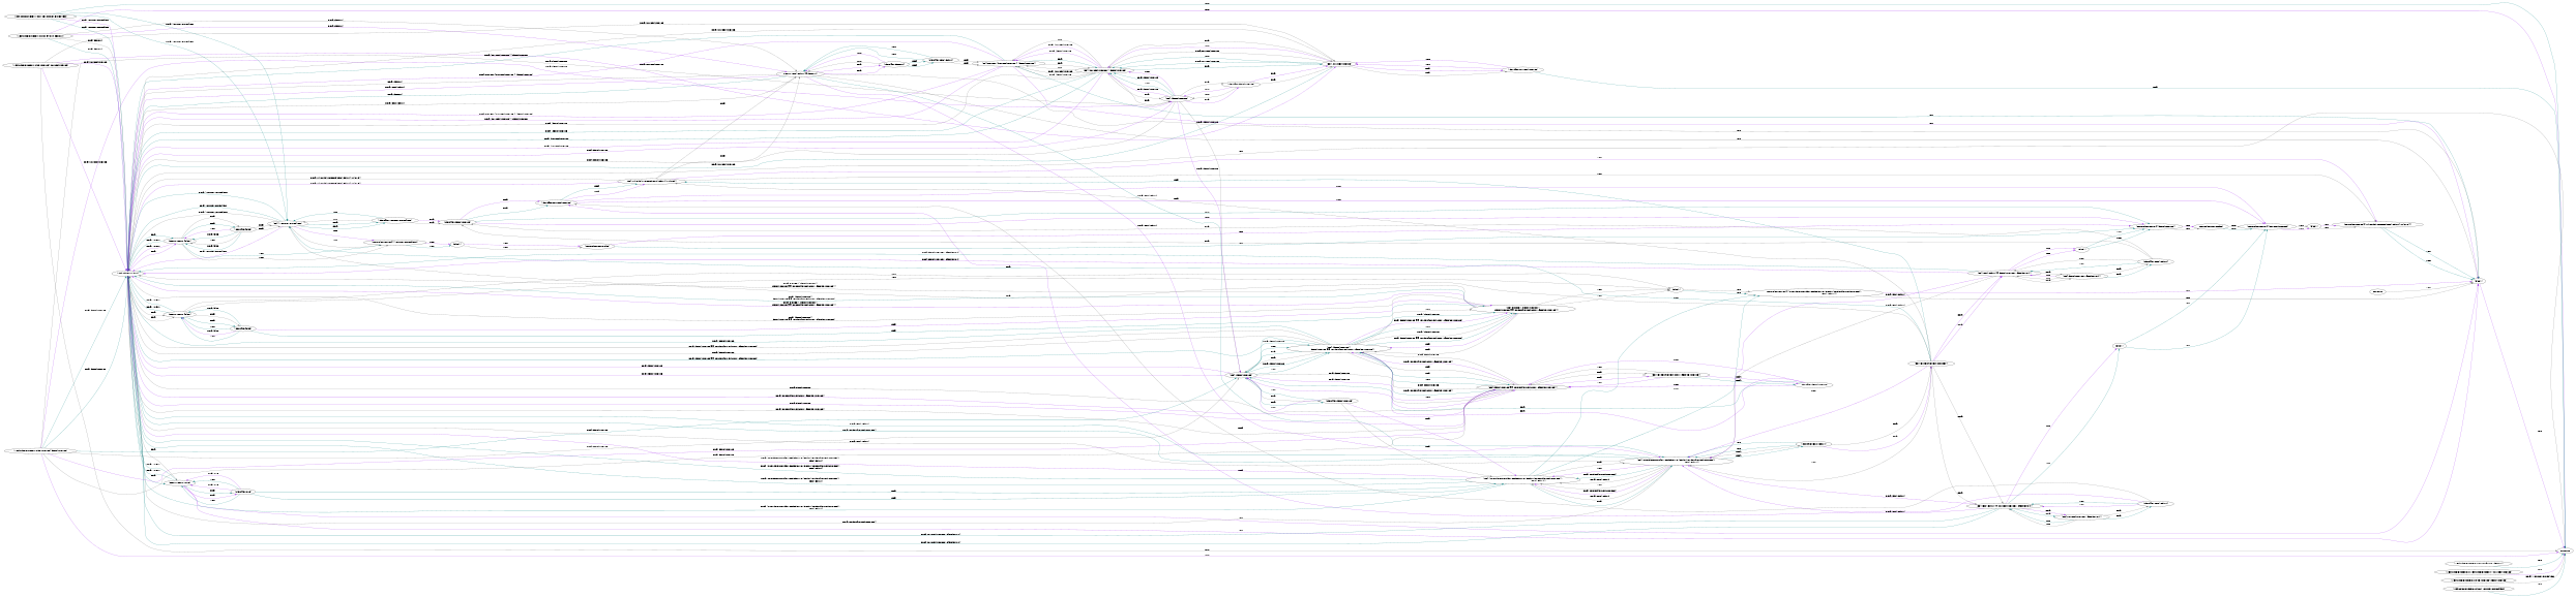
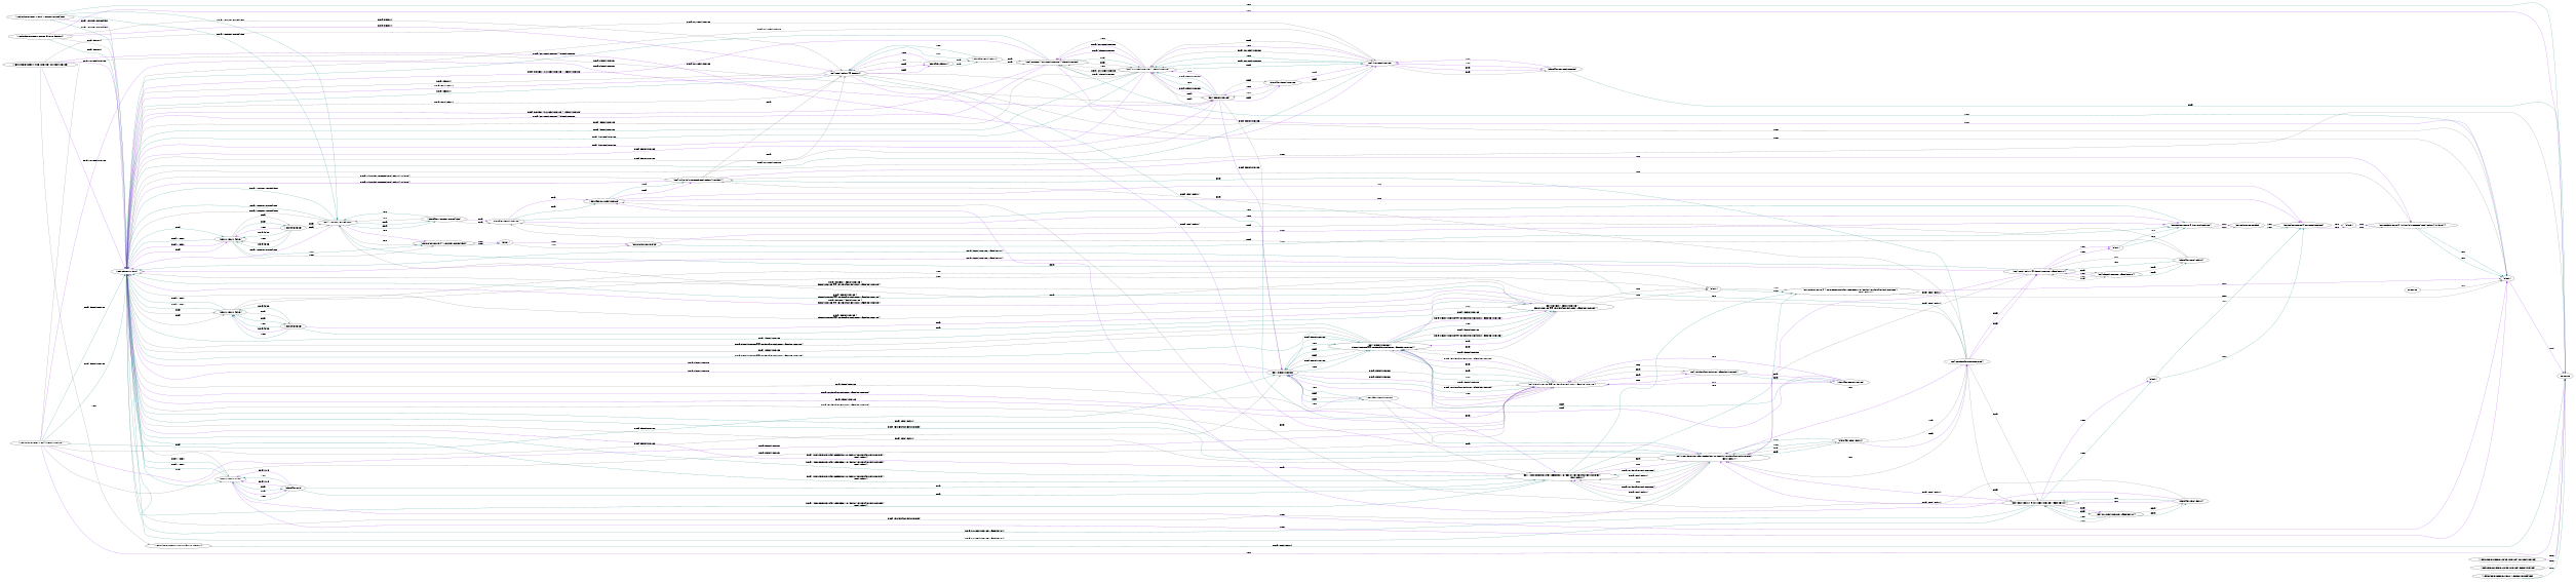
  digraph {
    fontname="DejaVu Sans"
    rankdir=LR
    node [fontname="DejaVu Sans"]
    edge [color=teal fontname="DejaVu Sans"]
    n1 [label="(MethodReturn,bool)"]
    n2 [label="(Return,return false;)"]
    n3 [label="(Return,return false;)"]
    n4 [label="(Return,return true;)"]
    1000100
    n6 [label="(ControlStructure,if (!was_server_redirect))"]
    n7 [label="(Identifier,false)"]
    n8 [label="(Block,)"]
    n9 [label="(Identifier,false)"]
    n10 [label="(Block,)"]
    n11 [label="(Identifier,true)"]
    n12 [label="(Block,)"]
    n13 [label="(ControlStructure,if (source_instance))"]
    n14 [label="(Block,)"]
    n15 [label="(ControlStructure,if (url::Origin::Create(resolved_url).unique()))"]
    n16 [label="(Identifier,source_instance)"]
-   n17 [label="(Call,url::Origin::Create(resolved_url).unique())"]
-   n18 [label="(Return,resolved_url = dest_url)"]
+   n17 [label="(Call,url::Origin::Create(resolved_url).render())"]
+   n18 [label="(Call,resolved_url = dest_url)"]
    n19 [label="(Call,source_instance->GetSiteURL())"]
    n20 [label="(Call,resolved_url = source_instance->GetSiteURL())"]
    n21 [label="(Identifier,resolved_url)"]
    n22 [label="(Call,IsRendererTransferNeededForNavigation(render_frame_host_.get(),\n                                             resolved_url))"]
    n23 [label="(Call,!IsRendererTransferNeededForNavigation(render_frame_host_.get(),\n                                             resolved_url))"]
    n24 [label="(Identifier,resolved_url)"]
-   n25 [label="(ControlStructure,if (dest_instance))"]
+   n25 [label="(ControlStructure,if (server_instance))"]
    n26 [label="(ControlStructure,else)"]
    n27 [label="(Identifier,dest_instance)"]
    n28 [label="(Block,)"]
    n29 [label="(Call,dest_instance->GetSiteURL())"]
    n30 [label="(Call,resolved_url = dest_instance->GetSiteURL())"]
    n31 [label="(Identifier,resolved_url)"]
    n32 [label="(Block,)"]
    n33 [label="(ControlStructure,else)"]
    n34 [label="(Call,!was_server_redirect)"]
    n35 [label="(Identifier,was_server_redirect)"]
    n36 [label="(MethodParameterIn,const GURL& dest_url)"]
    n37 [label="(Identifier,dest_url)"]
    n38 [label="(MethodParameterOut,const GURL& dest_url)"]
    n39 [label="(ControlStructure,if (!IsRendererTransferNeededForNavigation(render_frame_host_.get(),\n                                             resolved_url)))"]
    n40 [label="(Call,render_frame_host_.get())"]
    n41 [label="(Call,!dest_instance ||\n           dest_instance == render_frame_host_->GetSiteInstance())"]
    n42 [label="(Call,!dest_instance)"]
    n43 [label="(Call,DCHECK(!dest_instance ||\n           dest_instance == render_frame_host_->GetSiteInstance()))"]
    n44 [label="(Call,dest_instance == render_frame_host_->GetSiteInstance())"]
    n45 [label="(Identifier,dest_instance)"]
    n46 [label="(Call,render_frame_host_->GetSiteInstance())"]
    n47 [label="(Identifier,dest_instance)"]
    n48 [label="(MethodParameterIn,SiteInstance* source_instance)"]
    n49 [label="(Call,!source_instance)"]
    n50 [label="(Identifier,source_instance)"]
    n51 [label="(Call,!source_instance || !dest_instance)"]
-   n52 [label="(MethodParameterOut,MethodParameterIn* source_instance)"]
-   n53 [label="(MethodParameterIn,SiteInstance* dest_instance)"]
+   n52 [label="(MethodParameterOut,SiteInstance* source_instance)"]
+   n53 [label="(MethodParameterIn,Call* dest_instance)"]
    n54 [label="(Call,!dest_instance)"]
    n55 [label="(Identifier,dest_instance)"]
    n56 [label="(MethodParameterOut,SiteInstance* dest_instance)"]
-   n57 [label="(MethodParameterIn,bool server_server_redirect)"]
+   n57 [label="(MethodParameterIn,bool was_server_redirect)"]
    n58 [label="(MethodParameterOut,bool was_server_redirect)"]
    n59 [label="(Call,DCHECK(!source_instance || !dest_instance))"]
    n60 [label="(Identifier,resolved_url)"]
    1000112
    n1 -> n2 [color=purple label="CFG: "]
    n1 -> n2 [label="CFG: "]
    n1 -> n3 [color=gray40 label="CFG: "]
    n1 -> n3 [color=gray40 label="CFG: "]
    n1 -> n4 [label="CFG: "]
    n1 -> n4 [color=gray40 label="CFG: "]
    n1 -> 1000100 [color=gray40 label="AST: "]
    n2 -> n1 [label="DDG: <RET>"]
    n2 -> n1 [color=purple label="DDG: <RET>"]
    n2 -> n6 [label="AST: "]
    n2 -> n6 [color=gray40 label="AST: "]
    n2 -> n7 [color=gray40 label="CFG: "]
    n2 -> n7 [label="CFG: "]
    n3 -> n1 [label="DDG: <RET>"]
    n3 -> n1 [label="DDG: <RET>"]
    n3 -> n8 [color=gray40 label="AST: "]
    n3 -> n8 [color=gray40 label="AST: "]
    n3 -> n9 [color=gray40 label="CFG: "]
    n3 -> n9 [label="CFG: "]
    n4 -> n1 [label="DDG: <RET>"]
    n4 -> n1 [label="DDG: <RET>"]
    n4 -> n10 [color=purple label="AST: "]
    n4 -> n10 [color=purple label="AST: "]
    n4 -> n11 [label="CFG: "]
    n4 -> n11 [color=purple label="CFG: "]
    n6 -> n32 [label="AST: "]
    n6 -> n32 [color=purple label="AST: "]
    n7 -> n2 [color=purple label="AST: "]
    n7 -> n2 [label="DDG: false"]
    n7 -> n2 [color=gray40 label="AST: "]
    n7 -> n2 [label="DDG: false"]
    n7 -> n34 [color=gray40 label="CFG: "]
    n7 -> n34 [color=gray40 label="CFG: "]
    n8 -> n39 [label="AST: "]
    n8 -> n39 [color=gray40 label="AST: "]
    n9 -> n3 [label="AST: "]
    n9 -> n3 [color=purple label="DDG: false"]
    n9 -> n3 [label="AST: "]
    n9 -> n3 [label="DDG: false"]
    n9 -> n43 [color=purple label="CFG: "]
    n9 -> n43 [label="CFG: "]
    n10 -> 1000100 [color=purple label="AST: "]
    n11 -> n4 [label="AST: "]
    n11 -> n4 [color=purple label="DDG: true"]
    n11 -> n4 [label="AST: "]
    n11 -> n4 [color=purple label="DDG: true"]
    n11 -> n23 [label="CFG: "]
    n11 -> n23 [label="CFG: "]
    n12 -> n13 [label="AST: "]
    n12 -> n13 [label="AST: "]
    n13 -> n14 [color=gray40 label="AST: "]
    n13 -> n14 [color=purple label="AST: "]
    n14 -> n15 [color=purple label="AST: "]
    n14 -> n15 [color=gray40 label="AST: "]
    n15 -> n10 [label="AST: "]
    n15 -> n10 [label="AST: "]
    n16 -> n13 [color=purple label="AST: "]
    n16 -> n13 [color=purple label="AST: "]
    n16 -> n17 [color=purple label="CFG: "]
    n16 -> n17 [label="CFG: "]
    n17 -> n1 [color=purple label="DDG: url::Origin::Create(resolved_url).unique()"]
    n17 -> n1 [color=gray40 label="DDG: url::Origin::Create(resolved_url).unique()"]
    n17 -> n15 [color=purple label="AST: "]
    n17 -> n15 [color=gray40 label="AST: "]
    n17 -> n18 [color=gray40 label="CFG: "]
    n17 -> n18 [color=gray40 label="CFG: "]
    n18 -> n1 [color=gray40 label="DDG: resolved_url"]
    n18 -> n1 [color=gray40 label="DDG: dest_url"]
    n18 -> n1 [color=purple label="DDG: resolved_url"]
    n18 -> n1 [label="DDG: dest_url"]
    n18 -> n10 [color=gray40 label="AST: "]
    n18 -> n10 [color=gray40 label="AST: "]
    n18 -> n22 [color=purple label="DDG: resolved_url"]
    n18 -> n22 [label="DDG: resolved_url"]
    n18 -> n37 [color=purple label="CFG: "]
    n18 -> n37 [color=purple label="CFG: "]
    n19 -> n20 [label="AST: "]
    n19 -> n20 [color=gray40 label="AST: "]
    n19 -> n21 [color=gray40 label="CFG: "]
    n19 -> n21 [label="CFG: "]
    n20 -> n1 [label="DDG: source_instance->GetSiteURL()"]
    n20 -> n1 [label="DDG: source_instance->GetSiteURL()"]
    n20 -> n12 [label="AST: "]
    n20 -> n12 [color=purple label="AST: "]
    n20 -> n19 [color=purple label="CFG: "]
    n20 -> n19 [label="CFG: "]
    n20 -> n22 [color=purple label="DDG: resolved_url"]
    n20 -> n22 [color=purple label="DDG: resolved_url"]
    n21 -> n16 [color=gray40 label="CFG: "]
    n21 -> n16 [color=purple label="CFG: "]
    n21 -> n20 [label="AST: "]
    n21 -> n20 [color=purple label="AST: "]
    n22 -> n1 [label="DDG: render_frame_host_.get()"]
    n22 -> n1 [color=gray40 label="DDG: resolved_url"]
    n22 -> n1 [color=gray40 label="DDG: render_frame_host_.get()"]
    n22 -> n1 [label="DDG: resolved_url"]
    n22 -> n23 [color=purple label="AST: "]
    n22 -> n23 [label="DDG: render_frame_host_.get()"]
    n22 -> n23 [color=gray40 label="DDG: resolved_url"]
    n22 -> n23 [color=gray40 label="AST: "]
    n22 -> n23 [color=purple label="DDG: render_frame_host_.get()"]
    n22 -> n23 [color=gray40 label="DDG: resolved_url"]
    n22 -> n24 [color=gray40 label="CFG: "]
    n22 -> n24 [label="CFG: "]
    n23 -> n1 [label="DDG: IsRendererTransferNeededForNavigation(render_frame_host_.get(),\n                                             resolved_url)"]
    n23 -> n1 [label="DDG: !IsRendererTransferNeededForNavigation(render_frame_host_.get(),\n                                             resolved_url)"]
    n23 -> n1 [color=purple label="DDG: IsRendererTransferNeededForNavigation(render_frame_host_.get(),\n                                             resolved_url)"]
    n23 -> n1 [label="DDG: !IsRendererTransferNeededForNavigation(render_frame_host_.get(),\n                                             resolved_url)"]
    n23 -> n22 [color=gray40 label="CFG: "]
    n23 -> n22 [label="CFG: "]
    n23 -> n39 [label="AST: "]
    n23 -> n39 [label="AST: "]
    n24 -> n22 [label="AST: "]
    n24 -> n22 [label="AST: "]
    n24 -> n40 [color=gray40 label="CFG: "]
    n24 -> n40 [color=purple label="CFG: "]
    n25 -> n26 [color=purple label="AST: "]
    n25 -> n26 [color=gray40 label="AST: "]
    n26 -> n13 [color=gray40 label="AST: "]
    n26 -> n13 [label="AST: "]
    n27 -> n16 [label="CFG: "]
    n27 -> n16 [color=purple label="CFG: "]
    n27 -> n25 [color=purple label="AST: "]
    n27 -> n25 [label="AST: "]
    n28 -> n25 [label="AST: "]
    n28 -> n25 [label="AST: "]
    n29 -> n30 [color=purple label="AST: "]
    n29 -> n30 [color=gray40 label="AST: "]
    n29 -> n31 [color=gray40 label="CFG: "]
    n29 -> n31 [label="CFG: "]
    n30 -> n1 [color=purple label="DDG: dest_instance->GetSiteURL()"]
    n30 -> n1 [label="DDG: dest_instance->GetSiteURL()"]
    n30 -> n22 [color=gray40 label="DDG: resolved_url"]
    n30 -> n22 [color=purple label="DDG: resolved_url"]
    n30 -> n28 [color=purple label="AST: "]
    n30 -> n28 [color=purple label="AST: "]
    n30 -> n29 [color=gray40 label="CFG: "]
    n30 -> n29 [color=gray40 label="CFG: "]
    n31 -> n27 [color=gray40 label="CFG: "]
    n31 -> n27 [color=gray40 label="CFG: "]
    n31 -> n30 [color=gray40 label="AST: "]
    n31 -> n30 [label="AST: "]
    n32 -> n33 [color=purple label="AST: "]
    n32 -> n33 [color=gray40 label="AST: "]
    n33 -> n25 [label="AST: "]
    n33 -> n25 [color=purple label="AST: "]
    n34 -> n1 [color=gray40 label="DDG: !was_server_redirect"]
    n34 -> n1 [color=purple label="DDG: was_server_redirect"]
    n34 -> n1 [label="DDG: !was_server_redirect"]
    n34 -> n1 [label="DDG: was_server_redirect"]
    n34 -> n6 [color=gray40 label="AST: "]
    n34 -> n6 [color=purple label="AST: "]
    n34 -> n35 [label="CFG: "]
    n34 -> n35 [label="CFG: "]
    n35 -> n27 [color=purple label="CFG: "]
    n35 -> n27 [color=gray40 label="CFG: "]
    n35 -> n34 [label="AST: "]
    n35 -> n34 [color=gray40 label="AST: "]
    n36 -> n1 [label="DDG: dest_url"]
    n36 -> n1 [color=gray40 label="DDG: dest_url"]
    n36 -> 1000100 [color=purple label="AST: "]
    n36 -> n18 [color=gray40 label="DDG: dest_url"]
    n36 -> n18 [color=purple label="DDG: dest_url"]
    n37 -> n18 [color=purple label="AST: "]
    n37 -> n18 [color=gray40 label="AST: "]
    n37 -> n60 [label="CFG: "]
    n37 -> n60 [label="CFG: "]
-   n38 -> 1000100 [label="AST: "]
+   n38 -> 1000100 [label="DDG: resolved_url"]
    n39 -> n10 [color=purple label="AST: "]
    n39 -> n10 [color=gray40 label="AST: "]
    n40 -> n17 [label="CFG: "]
    n40 -> n17 [color=gray40 label="CFG: "]
    n40 -> n20 [color=gray40 label="CFG: "]
    n40 -> n20 [color=gray40 label="CFG: "]
    n40 -> n22 [color=gray40 label="AST: "]
    n40 -> n22 [color=purple label="AST: "]
    n40 -> n30 [color=purple label="CFG: "]
    n40 -> n30 [color=purple label="CFG: "]
    n40 -> n34 [color=gray40 label="CFG: "]
    n40 -> n34 [label="CFG: "]
    n41 -> n1 [label="DDG: dest_instance == render_frame_host_->GetSiteInstance()"]
    n41 -> n1 [label="DDG: !dest_instance"]
    n41 -> n1 [color=gray40 label="DDG: dest_instance == render_frame_host_->GetSiteInstance()"]
    n41 -> n1 [color=gray40 label="DDG: !dest_instance"]
    n41 -> n42 [label="CFG: "]
    n41 -> n42 [color=gray40 label="CFG: "]
    n41 -> n43 [color=gray40 label="AST: "]
    n41 -> n43 [label="DDG: !dest_instance"]
    n41 -> n43 [color=purple label="DDG: dest_instance == render_frame_host_->GetSiteInstance()"]
    n41 -> n43 [label="AST: "]
    n41 -> n43 [color=gray40 label="DDG: !dest_instance"]
    n41 -> n43 [label="DDG: dest_instance == render_frame_host_->GetSiteInstance()"]
    n41 -> n44 [color=gray40 label="CFG: "]
    n41 -> n44 [label="CFG: "]
    n42 -> n1 [color=purple label="DDG: dest_instance"]
    n42 -> n1 [color=purple label="DDG: dest_instance"]
    n42 -> n41 [label="AST: "]
    n42 -> n41 [label="DDG: dest_instance"]
    n42 -> n41 [label="AST: "]
    n42 -> n41 [label="DDG: dest_instance"]
    n42 -> n44 [color=gray40 label="DDG: dest_instance"]
    n42 -> n44 [color=purple label="DDG: dest_instance"]
    n42 -> n45 [color=gray40 label="CFG: "]
    n42 -> n45 [label="CFG: "]
    n43 -> n1 [color=gray40 label="DDG: !dest_instance ||\n           dest_instance == render_frame_host_->GetSiteInstance()"]
    n43 -> n1 [color=gray40 label="DDG: DCHECK(!dest_instance ||\n           dest_instance == render_frame_host_->GetSiteInstance())"]
    n43 -> n1 [label="DDG: !dest_instance ||\n           dest_instance == render_frame_host_->GetSiteInstance()"]
    n43 -> n1 [color=purple label="DDG: DCHECK(!dest_instance ||\n           dest_instance == render_frame_host_->GetSiteInstance())"]
    n43 -> n8 [color=gray40 label="AST: "]
    n43 -> n8 [color=gray40 label="AST: "]
    n43 -> n41 [color=purple label="CFG: "]
    n43 -> n41 [color=gray40 label="CFG: "]
    n44 -> n1 [color=purple label="DDG: dest_instance"]
    n44 -> n1 [color=gray40 label="DDG: render_frame_host_->GetSiteInstance()"]
    n44 -> n1 [color=gray40 label="DDG: dest_instance"]
    n44 -> n1 [color=purple label="DDG: render_frame_host_->GetSiteInstance()"]
    n44 -> n41 [label="AST: "]
    n44 -> n41 [color=gray40 label="DDG: dest_instance"]
    n44 -> n41 [label="DDG: render_frame_host_->GetSiteInstance()"]
    n44 -> n41 [color=purple label="AST: "]
    n44 -> n41 [color=gray40 label="DDG: dest_instance"]
    n44 -> n41 [color=purple label="DDG: render_frame_host_->GetSiteInstance()"]
    n44 -> n46 [color=gray40 label="CFG: "]
    n44 -> n46 [color=purple label="CFG: "]
    n45 -> n23 [color=gray40 label="CFG: "]
    n45 -> n23 [color=purple label="CFG: "]
    n45 -> n42 [color=purple label="AST: "]
    n45 -> n42 [label="AST: "]
    n46 -> n44 [color=purple label="AST: "]
    n46 -> n44 [color=gray40 label="AST: "]
    n46 -> n47 [color=purple label="CFG: "]
    n46 -> n47 [label="CFG: "]
    n47 -> n42 [color=purple label="CFG: "]
    n47 -> n42 [label="CFG: "]
    n47 -> n44 [color=purple label="AST: "]
    n47 -> n44 [color=purple label="AST: "]
    n48 -> n1 [color=purple label="DDG: source_instance"]
    n48 -> n1 [color=purple label="DDG: source_instance"]
-   n48 -> 1000100 [color=gray40 label="AST: "]
+   n48 -> n38 [color=gray40 label="AST: "]
    n48 -> n49 [color=purple label="DDG: source_instance"]
    n48 -> n49 [color=gray40 label="DDG: source_instance"]
    n49 -> n1 [label="DDG: source_instance"]
    n49 -> n1 [color=gray40 label="DDG: source_instance"]
    n49 -> n50 [color=purple label="CFG: "]
    n49 -> n50 [color=gray40 label="CFG: "]
    n49 -> n51 [color=purple label="AST: "]
    n49 -> n51 [color=gray40 label="DDG: source_instance"]
    n49 -> n51 [label="AST: "]
    n49 -> n51 [label="DDG: source_instance"]
    n50 -> 1000100 [label="CFG: "]
    n50 -> n49 [color=purple label="AST: "]
    n50 -> n49 [color=purple label="AST: "]
    n51 -> n1 [color=purple label="DDG: !source_instance"]
    n51 -> n1 [color=gray40 label="DDG: !dest_instance"]
    n51 -> n1 [label="DDG: !source_instance"]
    n51 -> n1 [label="DDG: !dest_instance"]
    n51 -> n49 [color=gray40 label="CFG: "]
    n51 -> n49 [label="CFG: "]
    n51 -> n54 [color=gray40 label="CFG: "]
    n51 -> n54 [color=gray40 label="CFG: "]
    n51 -> n59 [color=gray40 label="AST: "]
    n51 -> n59 [color=gray40 label="DDG: !source_instance"]
    n51 -> n59 [color=gray40 label="DDG: !dest_instance"]
    n51 -> n59 [color=gray40 label="AST: "]
    n51 -> n59 [color=purple label="DDG: !source_instance"]
    n51 -> n59 [color=purple label="DDG: !dest_instance"]
    n52 -> 1000100 [color=purple label="AST: "]
    n53 -> n1 [label="DDG: dest_instance"]
    n53 -> n1 [label="DDG: dest_instance"]
    n53 -> 1000100 [color=purple label="AST: "]
    n53 -> n42 [label="DDG: dest_instance"]
    n53 -> n42 [color=gray40 label="DDG: dest_instance"]
    n53 -> n44 [color=gray40 label="DDG: dest_instance"]
    n53 -> n44 [color=purple label="DDG: dest_instance"]
    n53 -> n54 [color=gray40 label="DDG: dest_instance"]
    n53 -> n54 [color=purple label="DDG: dest_instance"]
    n54 -> n1 [color=gray40 label="DDG: dest_instance"]
    n54 -> n1 [color=purple label="DDG: dest_instance"]
    n54 -> n42 [color=gray40 label="DDG: dest_instance"]
    n54 -> n42 [color=purple label="DDG: dest_instance"]
    n54 -> n51 [color=purple label="AST: "]
    n54 -> n51 [label="DDG: dest_instance"]
    n54 -> n51 [label="AST: "]
    n54 -> n51 [color=purple label="DDG: dest_instance"]
    n54 -> n55 [color=purple label="CFG: "]
    n54 -> n55 [color=gray40 label="CFG: "]
    n55 -> n49 [color=gray40 label="CFG: "]
    n55 -> n49 [color=purple label="CFG: "]
    n55 -> n54 [color=purple label="AST: "]
    n55 -> n54 [color=gray40 label="AST: "]
-   n56 -> 1000100 [color=gray40 label="DDG: !was_server_redirect"]
+   n56 -> 1000100 [color=gray40 label="AST: "]
    n57 -> n1 [label="DDG: was_server_redirect"]
    n57 -> n1 [color=purple label="DDG: was_server_redirect"]
    n57 -> 1000100 [label="AST: "]
    n57 -> n34 [label="DDG: was_server_redirect"]
    n57 -> n34 [label="DDG: was_server_redirect"]
    n58 -> 1000100 [label="AST: "]
    n59 -> n1 [color=purple label="DDG: !source_instance || !dest_instance"]
    n59 -> n1 [color=purple label="DDG: DCHECK(!source_instance || !dest_instance)"]
    n59 -> n1 [label="DDG: !source_instance || !dest_instance"]
    n59 -> n1 [color=purple label="DDG: DCHECK(!source_instance || !dest_instance)"]
    n59 -> n10 [color=purple label="AST: "]
    n59 -> n10 [label="AST: "]
    n59 -> n51 [color=gray40 label="CFG: "]
    n59 -> n51 [label="CFG: "]
    n60 -> n18 [label="AST: "]
    n60 -> n18 [label="AST: "]
    n60 -> n59 [color=gray40 label="CFG: "]
    n60 -> n59 [color=gray40 label="CFG: "]
    1000112 -> n10 [color=gray40 label="AST: "]
  }
